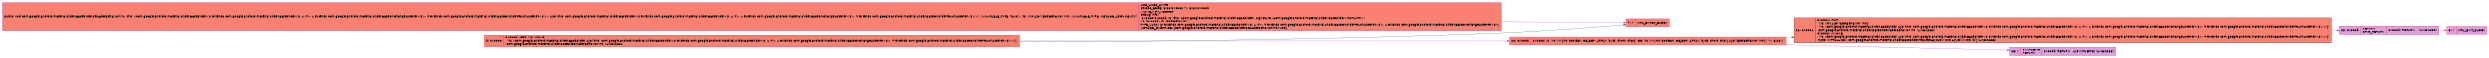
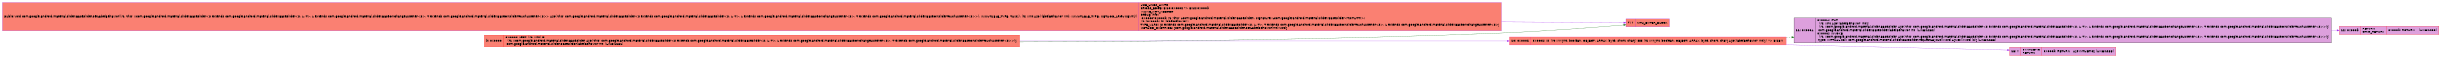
  digraph {
    fontname="DejaVu Sans"
    rankdir=LR
    node [color=red fillcolor=salmon fontname="DejaVu Sans" shape=record style=filled]
    edge [color=purple fontname="DejaVu Sans"]
    n1 [color=purple label="{7\:\ ?|MTH_ENTER_BLOCK\l}"]
    n2 [label="{9\:\ 0x0000|0x0000: IGET  (r0 I:int) = \l  (r1 I:com.google.android.material.slider.BaseSlider A[D('this' com.google.android.material.slider.BaseSlider\<S extends com.google.android.material.slider.BaseSlider\<S, L, T\>, L extends com.google.android.material.slider.BaseOnChangeListener\<S\>, T extends com.google.android.material.slider.BaseOnSliderTouchListener\<S\>\>)])\l com.google.android.material.slider.BaseSlider.labelBehavior int  (LINE:1231)\l}"]
    n3 [color=deeppink label="{10\:\ 0x0002|0x0002: IF  (r0 I:??[int, boolean, OBJECT, ARRAY, byte, short, char]) == (r2 I:??[int, boolean, OBJECT, ARRAY, byte, short, char] A[D('labelBehavior' int)])  \-\> B:13:? \l}"]
-   n4 [color=black label="{11\:\ 0x0004|0x0004: IPUT  \l  (r2 I:int A[D('labelBehavior' int)])\l  (r1 I:com.google.android.material.slider.BaseSlider A[D('this' com.google.android.material.slider.BaseSlider\<S extends com.google.android.material.slider.BaseSlider\<S, L, T\>, L extends com.google.android.material.slider.BaseOnChangeListener\<S\>, T extends com.google.android.material.slider.BaseOnSliderTouchListener\<S\>\>)])\l com.google.android.material.slider.BaseSlider.labelBehavior int  (LINE:1232)\l0x0006: INVOKE  \l  (r1 I:com.google.android.material.slider.BaseSlider A[D('this' com.google.android.material.slider.BaseSlider\<S extends com.google.android.material.slider.BaseSlider\<S, L, T\>, L extends com.google.android.material.slider.BaseOnChangeListener\<S\>, T extends com.google.android.material.slider.BaseOnSliderTouchListener\<S\>\>)])\l type: VIRTUAL call: com.google.android.material.slider.BaseSlider.requestLayout():void A[MD:():void (c)] (LINE:1233)\l}"]
+   n4 [color=black fillcolor=plum label="{11\:\ 0x0004|0x0004: IPUT  \l  (r2 I:int A[D('labelBehavior' int)])\l  (r1 I:com.google.android.material.slider.BaseSlider A[D('this' com.google.android.material.slider.BaseSlider\<S extends com.google.android.material.slider.BaseSlider\<S, L, T\>, L extends com.google.android.material.slider.BaseOnChangeListener\<S\>, T extends com.google.android.material.slider.BaseOnSliderTouchListener\<S\>\>)])\l com.google.android.material.slider.BaseSlider.labelBehavior int  (LINE:1232)\l0x0006: INVOKE  \l  (r1 I:com.google.android.material.slider.BaseSlider A[D('this' com.google.android.material.slider.BaseSlider\<S extends com.google.android.material.slider.BaseSlider\<S, L, T\>, L extends com.google.android.material.slider.BaseOnChangeListener\<S\>, T extends com.google.android.material.slider.BaseOnSliderTouchListener\<S\>\>)])\l type: VIRTUAL call: com.google.android.material.slider.BaseSlider.requestLayout():void A[MD:():void (c)] (LINE:1233)\l}"]
    n5 [fillcolor=plum label="{13\:\ ?|SYNTHETIC\lRETURN\l|0x0009: RETURN   A[SYNTHETIC] (LINE:1235)\l}"]
    n6 [fillcolor=plum label="{12\:\ 0x0009|RETURN\lORIG_RETURN\l|0x0009: RETURN    (LINE:1235)\l}"]
-   n7 [fillcolor=plum label="{8\:\ ?|MTH_EXIT_BLOCK\l}"]
    n8 [color=purple label="{public void com.google.android.material.slider.BaseSlider.setLabelBehavior((r1 'this' I:com.google.android.material.slider.BaseSlider\<S extends com.google.android.material.slider.BaseSlider\<S, L, T\>, L extends com.google.android.material.slider.BaseOnChangeListener\<S\>, T extends com.google.android.material.slider.BaseOnSliderTouchListener\<S\>\> A[D('this' com.google.android.material.slider.BaseSlider\<S extends com.google.android.material.slider.BaseSlider\<S, L, T\>, L extends com.google.android.material.slider.BaseOnChangeListener\<S\>, T extends com.google.android.material.slider.BaseOnSliderTouchListener\<S\>\>), IMMUTABLE_TYPE, THIS]), (r2 I:int A[D('labelBehavior' int), IMMUTABLE_TYPE, METHOD_ARGUMENT]))  | USE_LINES_HINTS\lCROSS_EDGE: B:10:0x0002 \-\> B:12:0x0009\lINLINE_NOT_NEEDED\lDebug Info:\l  0x0000\-0x0009: r1 'this' Lcom\/google\/android\/material\/slider\/BaseSlider;, signature: Lcom\/google\/android\/material\/slider\/BaseSlider\<TS;TL;TT;\>;\l  \-1 \-0x0009: r2 'labelBehavior' I\lTYPE_VARS: [S extends com.google.android.material.slider.BaseSlider\<S, L, T\>, T extends com.google.android.material.slider.BaseOnSliderTouchListener\<S\>, L extends com.google.android.material.slider.BaseOnChangeListener\<S\>]\lMETHOD_OVERRIDE: [com.google.android.material.slider.BaseSlider.setLabelBehavior(int):void]\l}"]
    n2 -> n1 [color=darkgreen]
    n2 -> n3
    n3 -> n4 [color=darkgreen style=dashed]
    n3 -> n5
    n4 -> n6
-   n6 -> n7 [color=deeppink]
    n8 -> n1
  }
